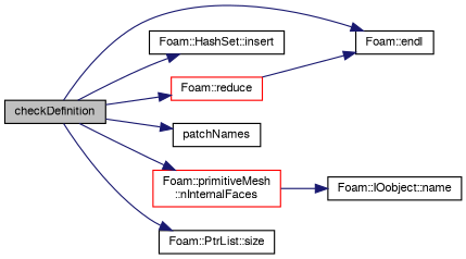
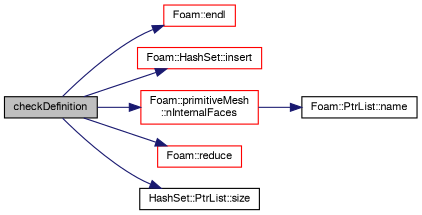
  digraph {
    rankdir=LR
    node [color=black fontname=FreeSans fontsize=10 shape=record]
    edge [color=midnightblue fontname=FreeSans fontsize=10 labelfontname=FreeSans labelfontsize=10 style=solid]
    n1 [fillcolor=grey75 fontcolor=black height=0.2 label=checkDefinition style=filled width=0.4]
-   n2 [height=0.2 label="Foam::endl" width=0.4]
-   n3 [height=0.2 label="Foam::HashSet::insert" width=0.4]
+   n2 [color=red height=0.2 label="Foam::endl" width=0.4]
+   n3 [color=red height=0.2 label="Foam::HashSet::insert" width=0.4]
    n4 [color=red height=0.2 label="Foam::primitiveMesh\l::nInternalFaces" width=0.4]
-   n5 [height=0.2 label=patchNames width=0.4]
    n6 [color=red height=0.2 label="Foam::reduce" width=0.4]
-   n7 [height=0.2 label="Foam::PtrList::size" width=0.4]
-   n8 [height=0.2 label="Foam::IOobject::name" width=0.4]
+   n7 [height=0.2 label="HashSet::PtrList::size" width=0.4]
+   n8 [height=0.2 label="Foam::PtrList::name" width=0.4]
    n1 -> n2
    n1 -> n3
    n1 -> n4
-   n1 -> n5
    n1 -> n6
    n1 -> n7
    n4 -> n8
-   n6 -> n2
  }
